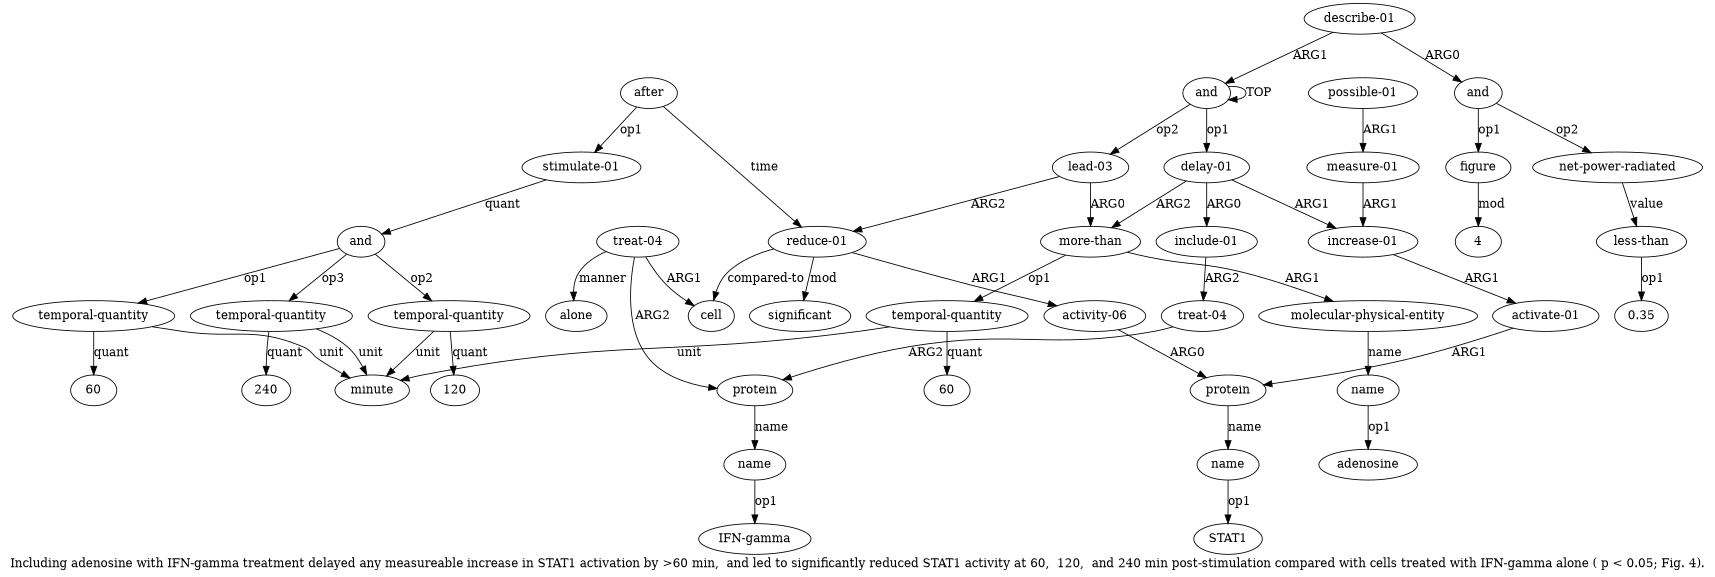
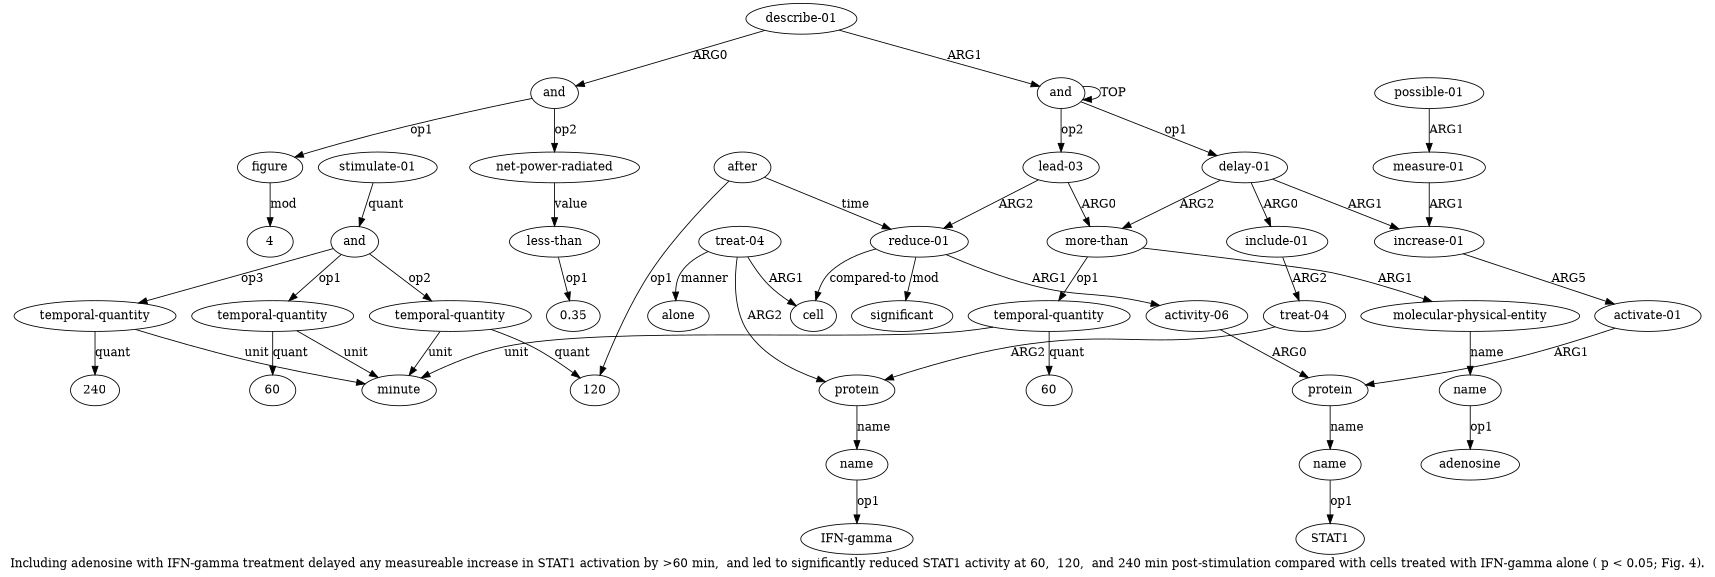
  digraph {
    label="Including adenosine with IFN-gamma treatment delayed any measureable increase in STAT1 activation by >60 min,  and led to significantly reduced STAT1 activity at 60,  120,  and 240 min post-stimulation compared with cells treated with IFN-gamma alone ( p < 0.05; Fig. 4)."
    node [color=black gold_ind=-1 gold_label="temporal-quantity" test_ind=-1 test_label="temporal-quantity"]
    edge [color=black gold_label=op1 test_label=op1]
    n1 [gold_ind=20 gold_label=significant label=significant test_ind=20 test_label=significant]
    n2 [gold_ind=21 gold_label=after label=after test_ind=21 test_label=after]
    n3 [gold_ind=22 gold_label="stimulate-01" label="stimulate-01" test_ind=22 test_label="stimulate-01"]
    n4 [gold_ind=18 gold_label="reduce-01" label="reduce-01" test_ind=18 test_label="reduce-01"]
    n5 [gold_ind=23 gold_label=and label=and test_ind=23 test_label=and]
    n6 [gold_ind=24 label="temporal-quantity" test_ind=24]
    n7 [gold_ind=25 label="temporal-quantity" test_ind=25]
    n8 [gold_ind=26 label="temporal-quantity" test_ind=26]
    n9 [gold_label=60 label=60 test_label=60]
    n10 [gold_ind=16 gold_label=minute label=minute test_ind=16 test_label=minute]
    n11 [gold_label=120 label=120 test_label=120]
    n12 [gold_label=240 label=240 test_label=240]
    n13 [gold_ind=27 gold_label=cell label=cell test_ind=27 test_label=cell]
    n14 [gold_ind=28 gold_label="treat-04" label="treat-04" test_ind=28 test_label="treat-04"]
    n15 [gold_ind=29 gold_label=alone label=alone test_ind=29 test_label=alone]
    n16 [gold_ind=6 gold_label=protein label=protein test_ind=6 test_label=protein]
    n17 [gold_ind=7 gold_label=name label=name test_ind=7 test_label=name]
    n18 [gold_label="IFN-gamma" label="IFN-gamma" test_label="IFN-gamma"]
    n19 [gold_ind=31 gold_label=and label=and test_ind=31 test_label=and]
    n20 [gold_ind=33 gold_label="net-power-radiated" label="net-power-radiated" test_ind=33 test_label="net-power-radiated"]
    n21 [gold_ind=32 gold_label=figure label=figure test_ind=32 test_label=figure]
    n22 [gold_ind=34 gold_label="less-than" label="less-than" test_ind=34 test_label="less-than"]
    n23 [gold_label=4 label=4 test_label=4]
    n24 [gold_label=0.05 label=0.35 test_label=0.05]
    n25 [gold_ind=30 gold_label="describe-01" label="describe-01" test_ind=30 test_label="describe-01"]
    n26 [gold_ind=0 gold_label=and label=and test_ind=0 test_label=and]
    n27 [gold_ind=17 gold_label="lead-03" label="lead-03" test_ind=17 test_label="lead-03"]
    n28 [gold_ind=1 gold_label="delay-01" label="delay-01" test_ind=1 test_label="delay-01"]
    n29 [gold_ind=14 gold_label="more-than" label="more-than" test_ind=14 test_label="more-than"]
    n30 [gold_ind=2 gold_label="include-01" label="include-01" test_ind=2 test_label="include-01"]
    n31 [gold_ind=8 gold_label="increase-01" label="increase-01" test_ind=8 test_label="increase-01"]
    n32 [gold_label=adenosine label=adenosine test_label=adenosine]
    n33 [gold_ind=15 label="temporal-quantity" test_ind=15]
    n34 [gold_label=60 label=60 test_label=60]
    n35 [gold_ind=3 gold_label="molecular-physical-entity" label="molecular-physical-entity" test_ind=3 test_label="molecular-physical-entity"]
    n36 [gold_ind=19 gold_label="activity-06" label="activity-06" test_ind=19 test_label="activity-06"]
    n37 [gold_ind=5 gold_label="treat-04" label="treat-04" test_ind=5 test_label="treat-04"]
    n38 [gold_ind=10 gold_label=protein label=protein test_ind=10 test_label=protein]
    n39 [gold_ind=4 gold_label=name label=name test_ind=4 test_label=name]
    n40 [gold_ind=11 gold_label=name label=name test_ind=11 test_label=name]
    n41 [gold_label=STAT1 label=STAT1 test_label=STAT1]
    n42 [gold_ind=13 gold_label="possible-01" label="possible-01" test_ind=13 test_label="possible-01"]
    n43 [gold_ind=12 gold_label="measure-01" label="measure-01" test_ind=12 test_label="measure-01"]
    n44 [gold_ind=9 gold_label="activate-01" label="activate-01" test_ind=9 test_label="activate-01"]
-   n2 -> n3 [label=op1]
+   n2 -> n11 [label=op1]
    n2 -> n4 [gold_label=time label=time test_label=time]
    n3 -> n5 [gold_label=quant label=quant test_label=quant]
    n4 -> n1 [gold_label=mod label=mod test_label=mod]
    n4 -> n13 [gold_label="compared-to" label="compared-to" test_label="compared-to"]
    n4 -> n36 [gold_label=ARG1 label=ARG1 test_label=ARG1]
    n5 -> n6 [label=op1]
    n5 -> n7 [gold_label=op2 label=op2 test_label=op2]
    n5 -> n8 [gold_label=op3 label=op3 test_label=op3]
    n6 -> n9 [gold_label=quant label=quant test_label=quant]
    n6 -> n10 [gold_label=unit label=unit test_label=unit]
    n7 -> n10 [gold_label=unit label=unit test_label=unit]
    n7 -> n11 [gold_label=quant label=quant test_label=quant]
    n8 -> n10 [gold_label=unit label=unit test_label=unit]
    n8 -> n12 [gold_label=quant label=quant test_label=quant]
    n14 -> n13 [gold_label=ARG1 label=ARG1 test_label=ARG1]
    n14 -> n15 [gold_label=manner label=manner test_label=manner]
    n14 -> n16 [gold_label=ARG2 label=ARG2 test_label=ARG2]
    n16 -> n17 [gold_label=name label=name test_label=name]
    n17 -> n18 [label=op1]
    n19 -> n20 [gold_label=op2 label=op2 test_label=op2]
    n19 -> n21 [label=op1]
    n20 -> n22 [gold_label=value label=value test_label=value]
    n21 -> n23 [gold_label=mod label=mod test_label=mod]
    n22 -> n24 [label=op1]
    n25 -> n19 [gold_label=ARG0 label=ARG0 test_label=ARG0]
    n25 -> n26 [gold_label=ARG1 label=ARG1 test_label=ARG1]
    n26 -> n26 [gold_label=TOP label=TOP test_label=TOP]
    n26 -> n27 [gold_label=op2 label=op2 test_label=op2]
    n26 -> n28 [label=op1]
    n27 -> n4 [gold_label=ARG2 label=ARG2 test_label=ARG2]
    n27 -> n29 [gold_label=ARG0 label=ARG0 test_label=ARG0]
    n28 -> n29 [gold_label=ARG2 label=ARG2 test_label=ARG2]
    n28 -> n30 [gold_label=ARG0 label=ARG0 test_label=ARG0]
    n28 -> n31 [gold_label=ARG1 label=ARG1 test_label=ARG1]
    n29 -> n33 [label=op1]
    n29 -> n35 [gold_label=ARG1 label=ARG1 test_label=ARG1]
    n30 -> n37 [gold_label=ARG2 label=ARG2 test_label=ARG2]
-   n31 -> n44 [gold_label=ARG1 label=ARG1 test_label=ARG1]
+   n31 -> n44 [gold_label=ARG1 label=ARG5 test_label=ARG1]
    n33 -> n10 [gold_label=unit label=unit test_label=unit]
    n33 -> n34 [gold_label=quant label=quant test_label=quant]
    n35 -> n39 [gold_label=name label=name test_label=name]
    n36 -> n38 [gold_label=ARG0 label=ARG0 test_label=ARG0]
    n37 -> n16 [gold_label=ARG2 label=ARG2 test_label=ARG2]
    n38 -> n40 [gold_label=name label=name test_label=name]
    n39 -> n32 [label=op1]
    n40 -> n41 [label=op1]
    n42 -> n43 [gold_label=ARG1 label=ARG1 test_label=ARG1]
    n43 -> n31 [gold_label=ARG1 label=ARG1 test_label=ARG1]
    n44 -> n38 [gold_label=ARG1 label=ARG1 test_label=ARG1]
  }
